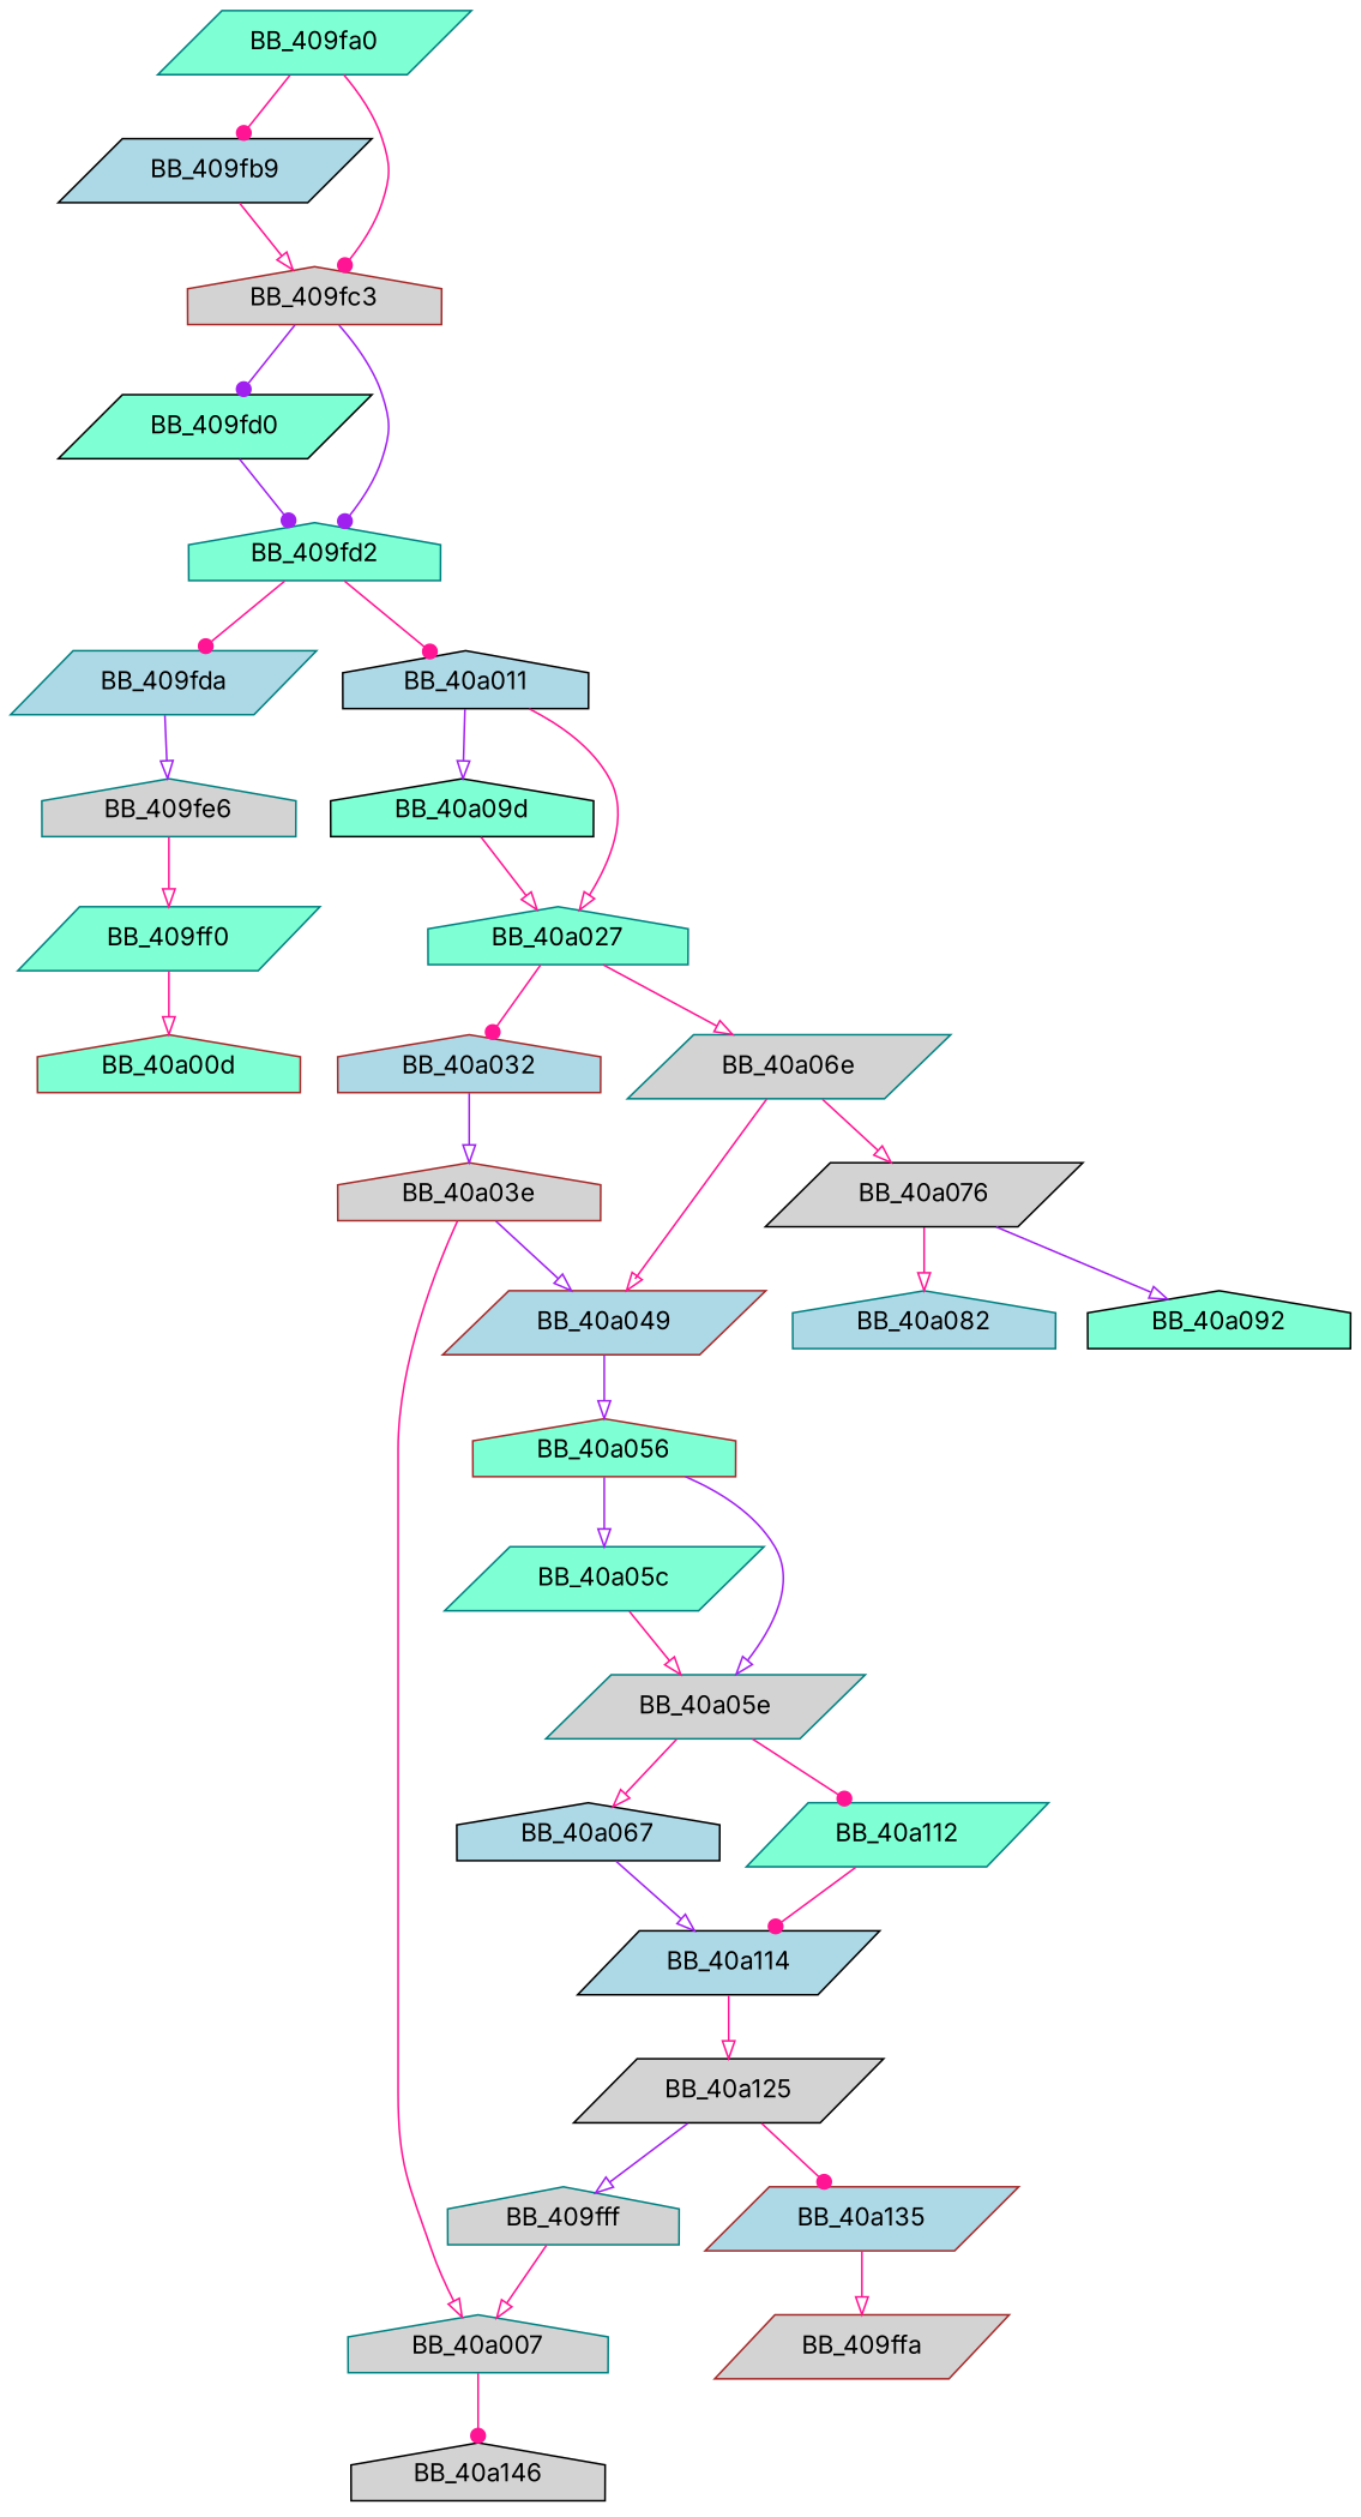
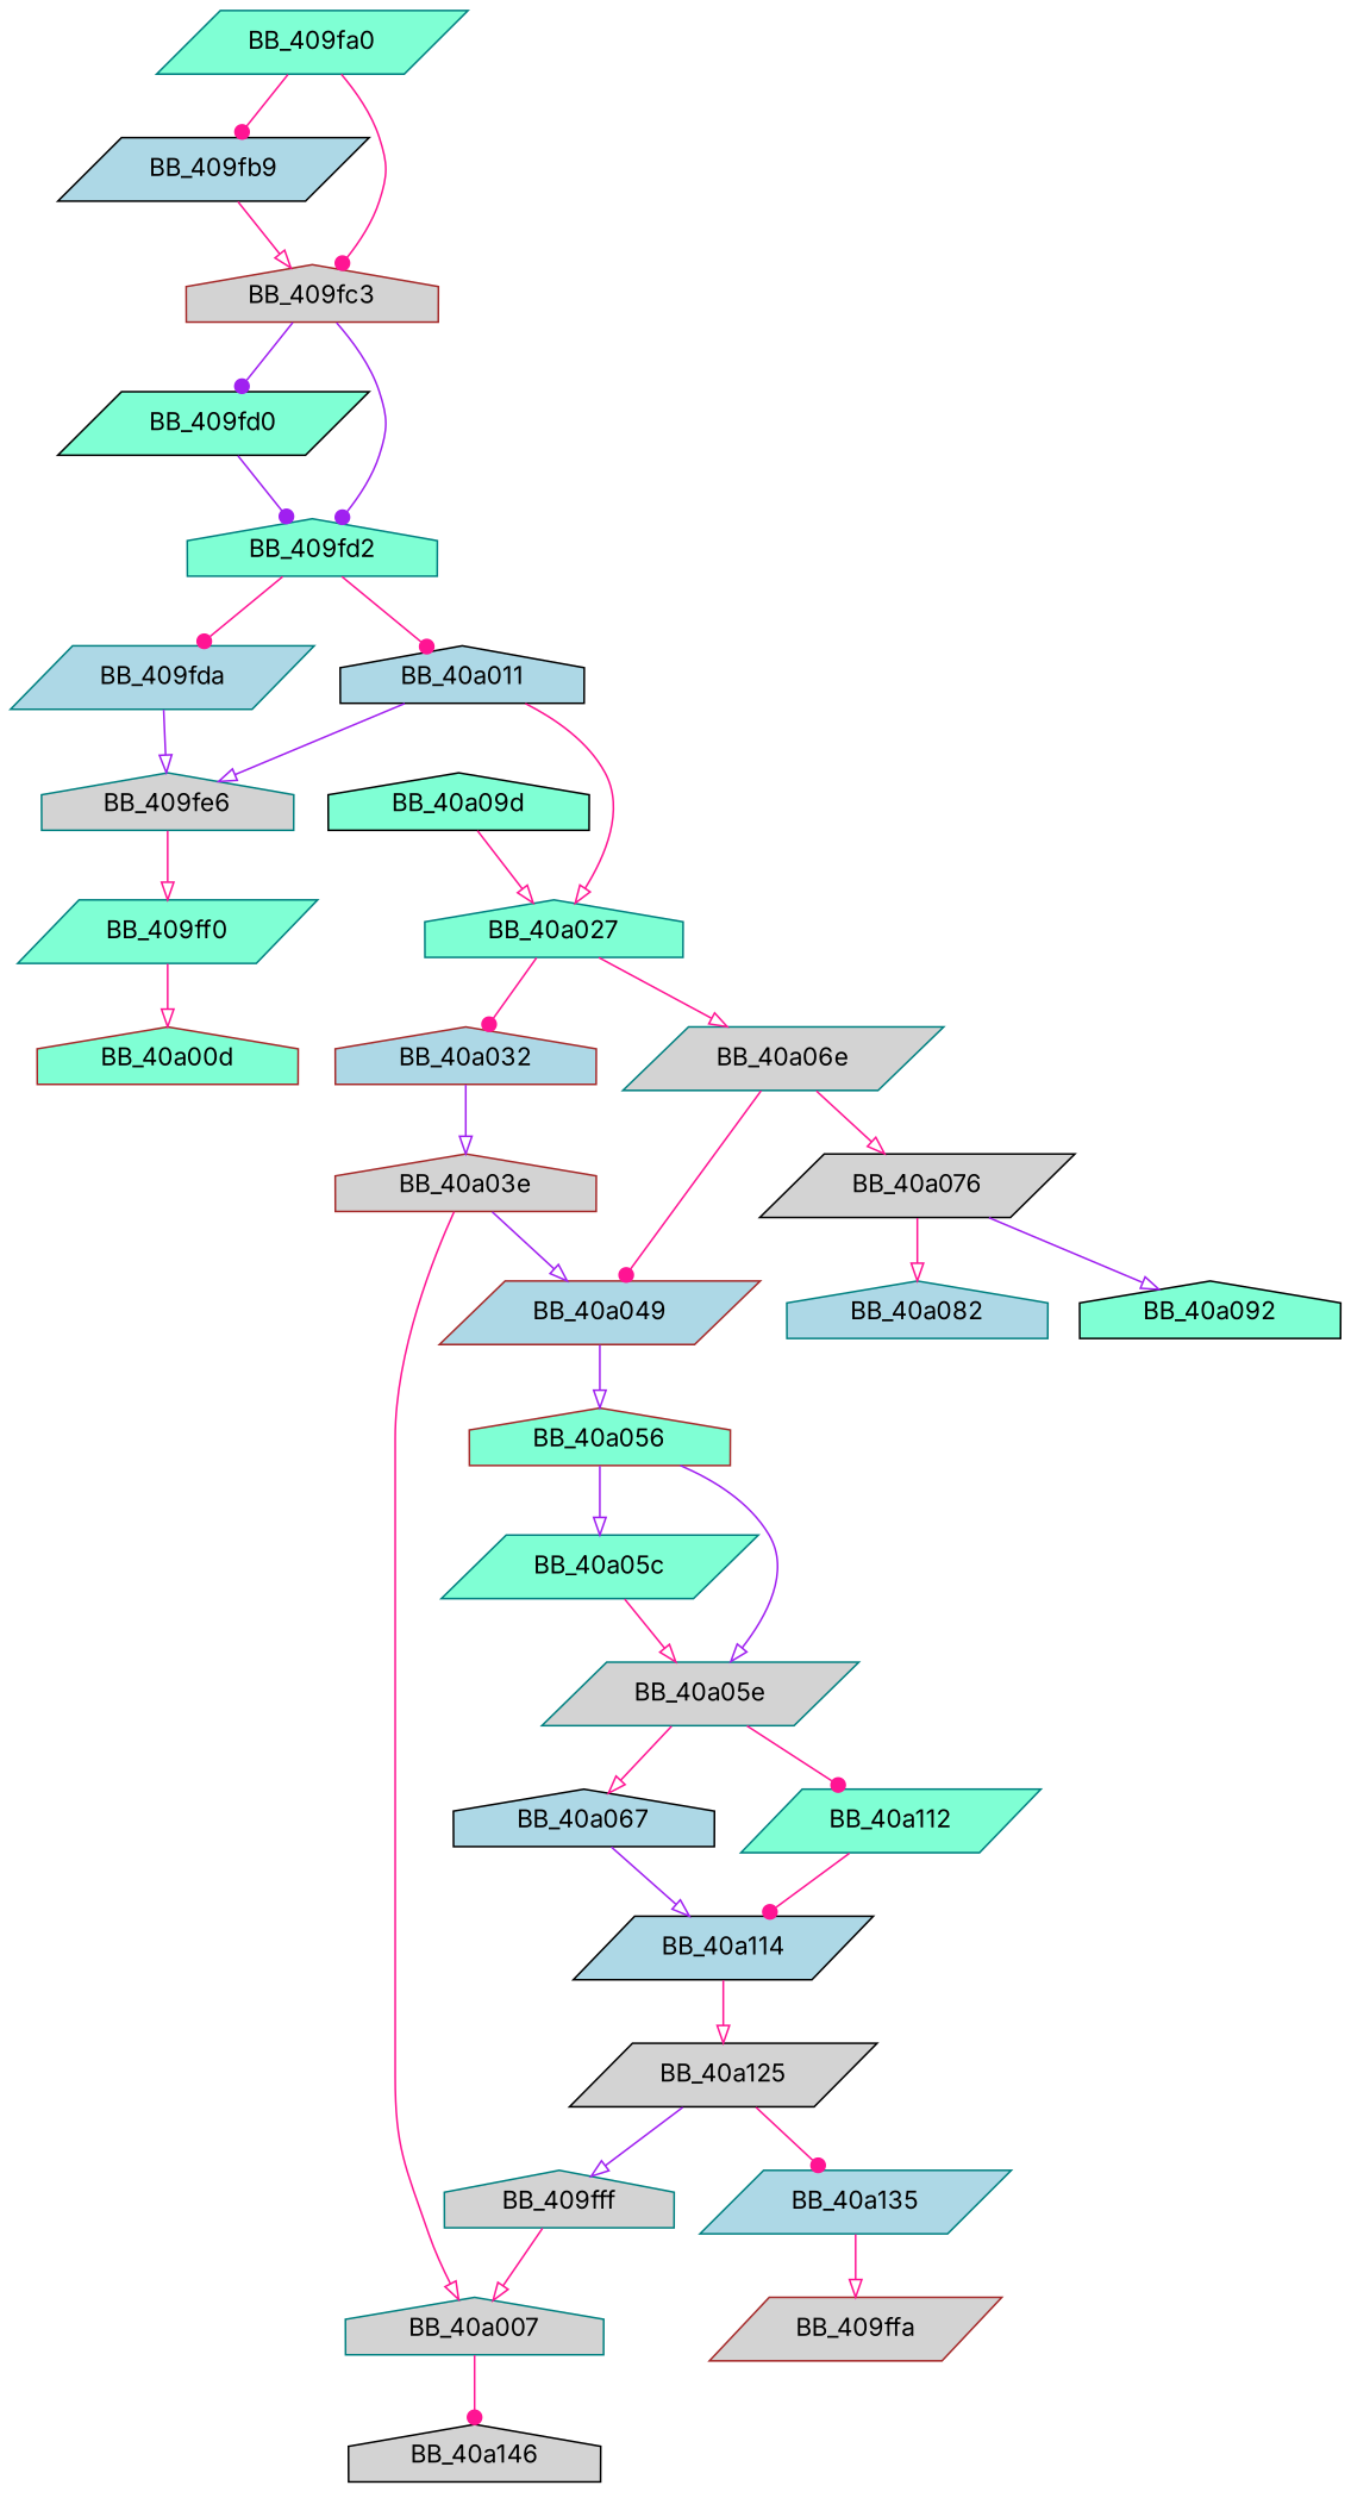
  digraph {
    fontname=Inter
    node [color=teal fillcolor=aquamarine fontname=Inter shape=house style=filled]
    edge [arrowhead=onormal color=deeppink fontname=Inter]
    BB_409fa0 [shape=parallelogram]
    BB_409fb9 [color=black fillcolor=lightblue shape=parallelogram]
    BB_409fc3 [color=brown fillcolor=lightgrey]
    BB_409fd0 [color=black shape=parallelogram]
    BB_409fd2
    BB_409fda [fillcolor=lightblue shape=parallelogram]
    BB_40a011 [color=black fillcolor=lightblue]
    BB_409fe6 [fillcolor=lightgrey]
    n9 [color=black label=BB_40a09d]
    BB_40a027
    BB_409ff0 [shape=parallelogram]
    BB_40a032 [color=brown fillcolor=lightblue]
    BB_40a06e [fillcolor=lightgrey shape=parallelogram]
    BB_40a00d [color=brown]
    BB_409fff [fillcolor=lightgrey]
    BB_40a007 [fillcolor=lightgrey]
    BB_40a146 [color=black fillcolor=lightgrey]
    BB_40a03e [color=brown fillcolor=lightgrey]
    BB_40a049 [color=brown fillcolor=lightblue shape=parallelogram]
    BB_40a076 [color=black fillcolor=lightgrey shape=parallelogram]
    BB_40a056 [color=brown]
    BB_40a082 [fillcolor=lightblue]
    BB_40a092 [color=black]
    BB_40a05c [shape=parallelogram]
    BB_40a05e [fillcolor=lightgrey shape=parallelogram]
    BB_40a067 [color=black fillcolor=lightblue]
    BB_40a112 [shape=parallelogram]
    BB_40a114 [color=black fillcolor=lightblue shape=parallelogram]
    BB_40a125 [color=black fillcolor=lightgrey shape=parallelogram]
-   BB_40a135 [color=brown fillcolor=lightblue shape=parallelogram]
+   BB_40a135 [fillcolor=lightblue shape=parallelogram]
    BB_409ffa [color=brown fillcolor=lightgrey shape=parallelogram]
    BB_409fa0 -> BB_409fb9 [arrowhead=dot]
    BB_409fa0 -> BB_409fc3 [arrowhead=dot]
    BB_409fb9 -> BB_409fc3
    BB_409fc3 -> BB_409fd0 [arrowhead=dot color=purple]
    BB_409fc3 -> BB_409fd2 [arrowhead=dot color=purple]
    BB_409fd0 -> BB_409fd2 [arrowhead=dot color=purple]
    BB_409fd2 -> BB_409fda [arrowhead=dot]
    BB_409fd2 -> BB_40a011 [arrowhead=dot]
    BB_409fda -> BB_409fe6 [color=purple]
-   BB_40a011 -> n9 [color=purple]
+   BB_40a011 -> BB_409fe6 [color=purple]
    BB_40a011 -> BB_40a027
    BB_409fe6 -> BB_409ff0
    n9 -> BB_40a027
    BB_40a027 -> BB_40a032 [arrowhead=dot]
    BB_40a027 -> BB_40a06e
    BB_409ff0 -> BB_40a00d
    BB_40a032 -> BB_40a03e [color=purple]
-   BB_40a06e -> BB_40a049
+   BB_40a06e -> BB_40a049 [arrowhead=dot]
    BB_40a06e -> BB_40a076
    BB_409fff -> BB_40a007
    BB_40a007 -> BB_40a146 [arrowhead=dot]
    BB_40a03e -> BB_40a007
    BB_40a03e -> BB_40a049 [color=purple]
    BB_40a049 -> BB_40a056 [color=purple]
    BB_40a076 -> BB_40a082
    BB_40a076 -> BB_40a092 [color=purple]
    BB_40a056 -> BB_40a05c [color=purple]
    BB_40a056 -> BB_40a05e [color=purple]
    BB_40a05c -> BB_40a05e
    BB_40a05e -> BB_40a067
    BB_40a05e -> BB_40a112 [arrowhead=dot]
    BB_40a067 -> BB_40a114 [color=purple]
    BB_40a112 -> BB_40a114 [arrowhead=dot]
    BB_40a114 -> BB_40a125
    BB_40a125 -> BB_409fff [color=purple]
    BB_40a125 -> BB_40a135 [arrowhead=dot]
    BB_40a135 -> BB_409ffa
  }
